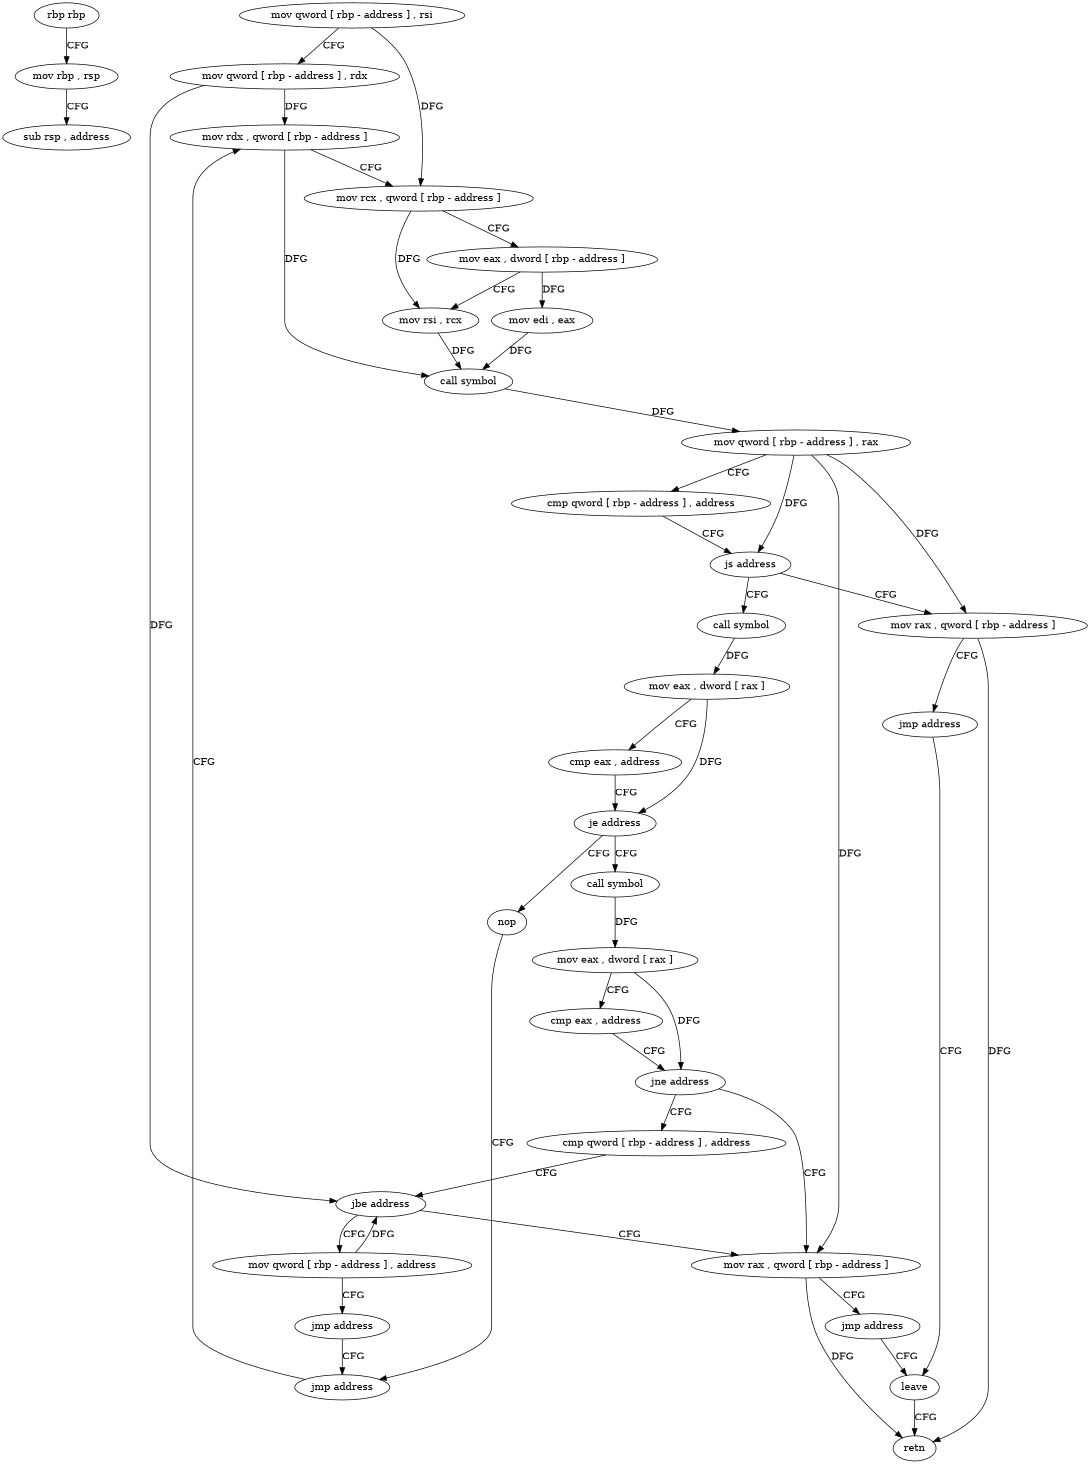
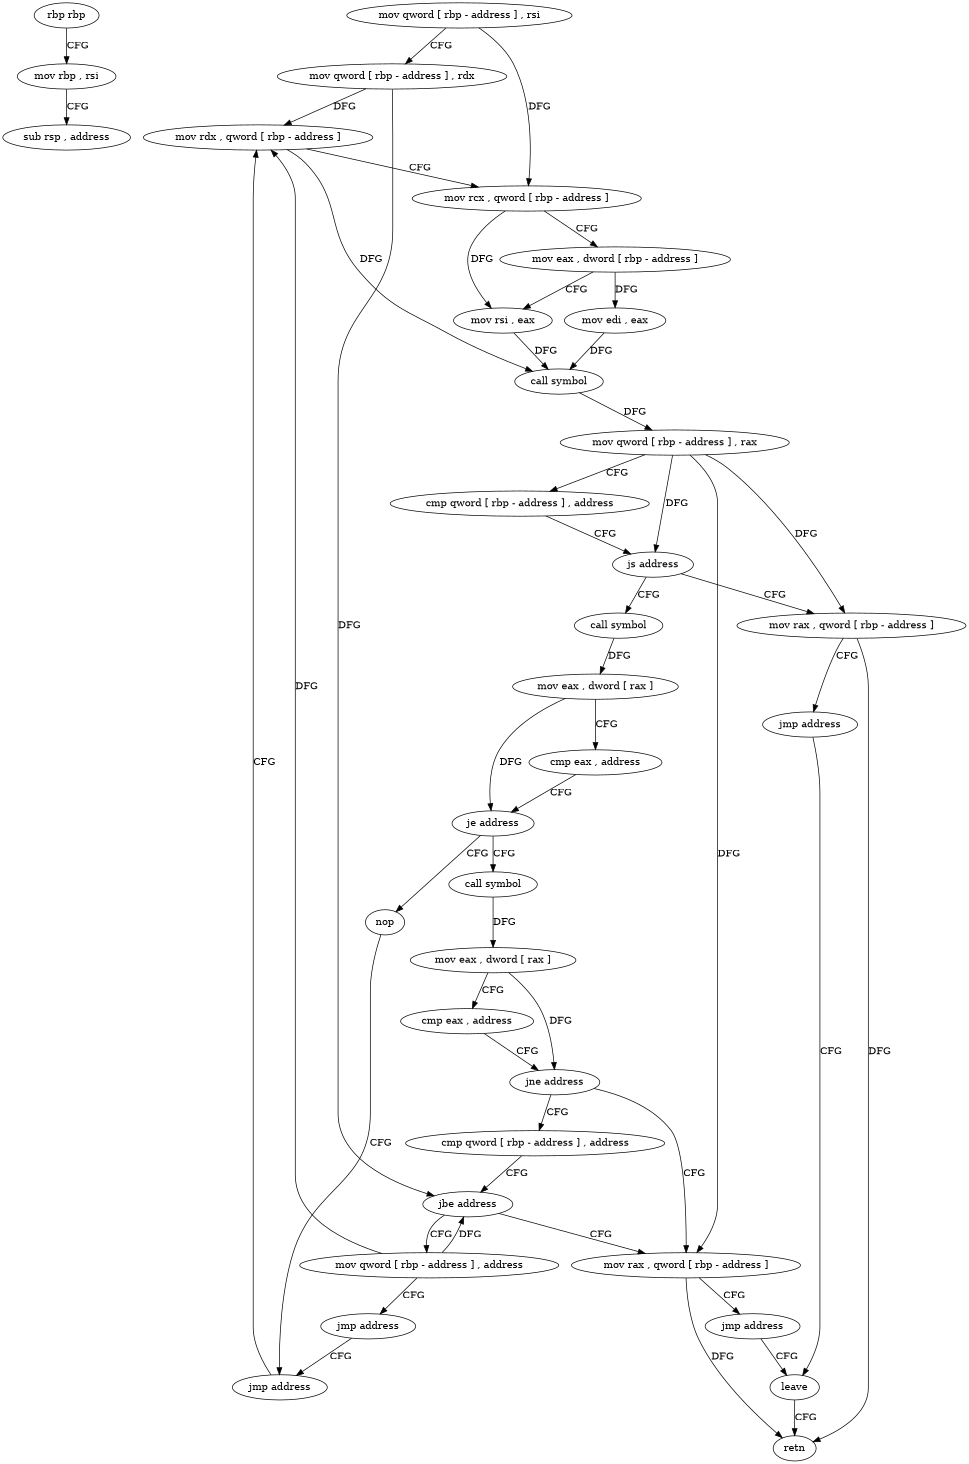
  digraph {
    n1 [label="rbp rbp"]
-   n2 [label="mov rbp , rsp"]
+   n2 [label="mov rbp , rsi"]
    n3 [label="sub rsp , address"]
    n4 [label="mov qword [ rbp - address ] , rsi"]
    n5 [label="mov qword [ rbp - address ] , rdx"]
    n6 [label="mov rcx , qword [ rbp - address ]"]
    n7 [label="mov eax , dword [ rbp - address ]"]
-   n8 [label="mov rsi , rcx"]
+   n8 [label="mov rsi , eax"]
    n9 [label="mov edi , eax"]
    n10 [label="mov rdx , qword [ rbp - address ]"]
    n11 [label="jbe address"]
    n12 [label="call symbol"]
    n13 [label="mov rax , qword [ rbp - address ]"]
    n14 [label="mov qword [ rbp - address ] , address"]
    n15 [label="mov qword [ rbp - address ] , rax"]
    n16 [label="call symbol"]
    n17 [label="mov eax , dword [ rax ]"]
    n18 [label="cmp eax , address"]
    n19 [label="je address"]
    n20 [label=nop]
    n21 [label="call symbol"]
    n22 [label="jmp address"]
    n23 [label="mov eax , dword [ rax ]"]
    n24 [label="cmp eax , address"]
    n25 [label="jne address"]
    n26 [label="mov rax , qword [ rbp - address ]"]
    n27 [label="jmp address"]
    n28 [label=retn]
    n29 [label=leave]
    n30 [label="cmp qword [ rbp - address ] , address"]
    n31 [label="jmp address"]
    n32 [label="cmp qword [ rbp - address ] , address"]
    n33 [label="js address"]
    n34 [label="jmp address"]
    n1 -> n2 [label=CFG]
    n2 -> n3 [label=CFG]
    n4 -> n5 [label=CFG]
    n4 -> n6 [label=DFG]
    n5 -> n10 [label=DFG]
    n5 -> n11 [label=DFG]
    n6 -> n7 [label=CFG]
    n6 -> n8 [label=DFG]
    n7 -> n8 [label=CFG]
    n7 -> n9 [label=DFG]
    n8 -> n12 [label=DFG]
    n9 -> n12 [label=DFG]
    n10 -> n6 [label=CFG]
    n10 -> n12 [label=DFG]
    n11 -> n13 [label=CFG]
    n11 -> n14 [label=CFG]
    n12 -> n15 [label=DFG]
    n13 -> n28 [label=DFG]
    n13 -> n31 [label=CFG]
+   n14 -> n10 [label=DFG]
    n14 -> n11 [label=DFG]
    n14 -> n34 [label=CFG]
    n15 -> n13 [label=DFG]
    n15 -> n26 [label=DFG]
    n15 -> n32 [label=CFG]
    n15 -> n33 [label=DFG]
    n16 -> n17 [label=DFG]
    n17 -> n18 [label=CFG]
    n17 -> n19 [label=DFG]
    n18 -> n19 [label=CFG]
    n19 -> n20 [label=CFG]
    n19 -> n21 [label=CFG]
    n20 -> n22 [label=CFG]
    n21 -> n23 [label=DFG]
    n22 -> n10 [label=CFG]
    n23 -> n24 [label=CFG]
    n23 -> n25 [label=DFG]
    n24 -> n25 [label=CFG]
    n25 -> n13 [label=CFG]
    n25 -> n30 [label=CFG]
    n26 -> n27 [label=CFG]
    n26 -> n28 [label=DFG]
    n27 -> n29 [label=CFG]
    n29 -> n28 [label=CFG]
    n30 -> n11 [label=CFG]
    n31 -> n29 [label=CFG]
    n32 -> n33 [label=CFG]
    n33 -> n16 [label=CFG]
    n33 -> n26 [label=CFG]
    n34 -> n22 [label=CFG]
  }
